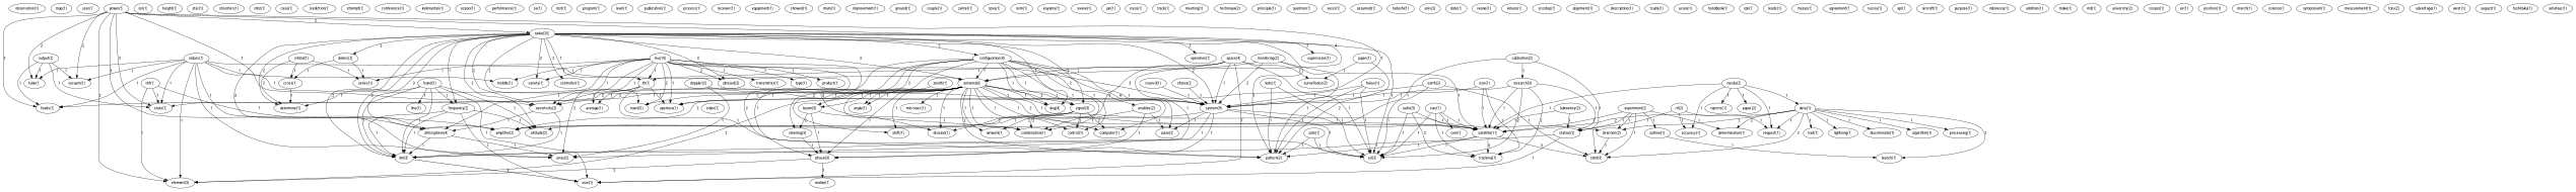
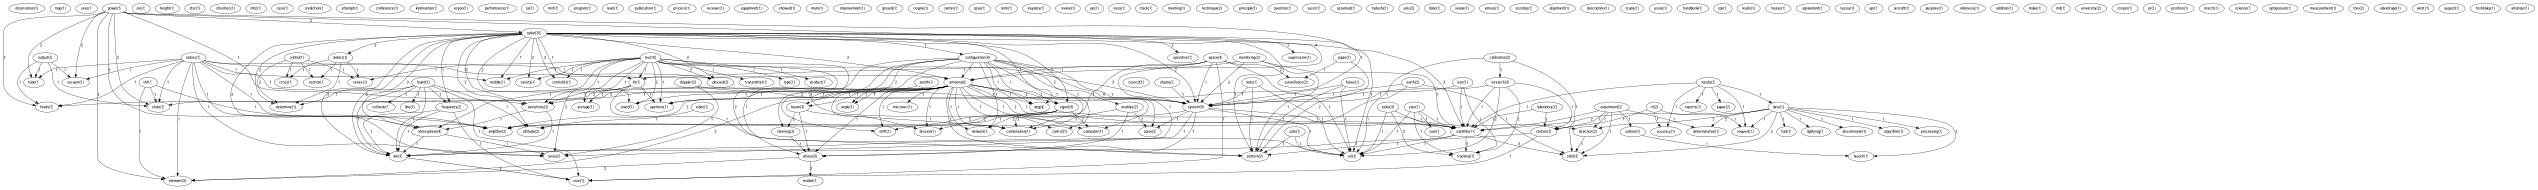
  digraph {
    fontname="Roboto Condensed"
    node [fontname="Roboto Condensed"]
    edge [fontname="Roboto Condensed"]
    n1 [label="observation(1)"]
    n2 [label="map(1)"]
    n3 [label="uses(1)"]
    n4 [label="output(2)"]
    n5 [label="tube(1)"]
    n6 [label="feeds(1)"]
    n7 [label="vacuum(1)"]
    n8 [label="state(1)"]
    n9 [label="isn(1)"]
    n10 [label="power(5)"]
    n11 [label="radar(20)"]
    n12 [label="antenna(6)"]
    n13 [label="sensitivity(2)"]
    n14 [label="aperture(1)"]
    n15 [label="amplifier(2)"]
    n16 [label="element(3)"]
    n17 [label="determine(1)"]
    n18 [label="operation(1)"]
    n19 [label="debris(5)"]
    n20 [label="frequency(2)"]
    n21 [label="supervision(1)"]
    n22 [label="configuration(4)"]
    n23 [label="km(3)"]
    n24 [label="deg(4)"]
    n25 [label="signal(3)"]
    n26 [label="phased(2)"]
    n27 [label="board(1)"]
    n28 [label="altitude(2)"]
    n29 [label="th(1)"]
    n30 [label="variety(1)"]
    n31 [label="system(9)"]
    n32 [label="satellite(11)"]
    n33 [label="vol(3)"]
    n34 [label="atmosphere(4)"]
    n35 [label="array(2)"]
    n36 [label="middle(1)"]
    n37 [label="controller(1)"]
    n38 [label="pattern(2)"]
    n39 [label="angle(1)"]
    n40 [label="direction(2)"]
    n41 [label="computer(1)"]
    n42 [label="division(1)"]
    n43 [label="network(1)"]
    n44 [label="control(1)"]
    n45 [label="shift(1)"]
    n46 [label="beam(3)"]
    n47 [label="combination(1)"]
    n48 [label="phase(3)"]
    n49 [label="microsec(1)"]
    n50 [label="cross(1)"]
+   n51 [label="section(1)"]
    n52 [label="series(1)"]
    n53 [label="size(1)"]
    n54 [label="enables(2)"]
    n55 [label="steering(2)"]
    n56 [label="pulse(2)"]
    n57 [label="average(1)"]
    n58 [label="orbit(3)"]
    n59 [label="tracking(7)"]
    n60 [label="realize(1)"]
    n61 [label="height(1)"]
    n62 [label="orbital(1)"]
    n63 [label="zenith(1)"]
    n64 [label="star(1)"]
    n65 [label="shoichiro(1)"]
    n66 [label="mhz(1)"]
    n67 [label="case(1)"]
    n68 [label="prediction(1)"]
    n69 [label="nasda(2)"]
    n70 [label="data(1)"]
    n71 [label="reports(1)"]
    n72 [label="request(1)"]
    n73 [label="accuracy(1)"]
    n74 [label="paper(2)"]
    n75 [label="discriminate(1)"]
    n76 [label="algorithm(1)"]
    n77 [label="determination(1)"]
    n78 [label="processing(1)"]
    n79 [label="launch(1)"]
    n80 [label="trail(1)"]
    n81 [label="lightning(1)"]
    n82 [label="found(1)"]
+   n83 [label="collision(1)"]
    n84 [label="line(1)"]
    n85 [label="attempt(1)"]
    n86 [label="conference(1)"]
    n87 [label="saic(1)"]
    n88 [label="com(1)"]
    n89 [label="kalimantan(1)"]
    n90 [label="espoo(1)"]
    n91 [label="performance(1)"]
    n92 [label="pa(1)"]
    n93 [label="mst(1)"]
    n94 [label="video(1)"]
    n95 [label="program(1)"]
    n96 [label="level(1)"]
    n97 [label="publication(1)"]
    n98 [label="process(1)"]
    n99 [label="receiver(1)"]
    n100 [label="radars(1)"]
    n101 [label="equipment(1)"]
    n102 [label="showed(1)"]
    n103 [label="mum(1)"]
    n104 [label="monitoring(2)"]
    n105 [label="improvement(1)"]
    n106 [label="ground(1)"]
    n107 [label="couple(1)"]
    n108 [label="center(1)"]
    n109 [label="experiment(2)"]
    n110 [label="outline(1)"]
    n111 [label="station(2)"]
    n112 [label="cpva(1)"]
    n113 [label="term(1)"]
    n114 [label="kayama(1)"]
    n115 [label="review(1)"]
    n116 [label="jun(1)"]
    n117 [label="ohzora(2)"]
    n118 [label="mu(10)"]
    n119 [label="transmitter(1)"]
    n120 [label="type(1)"]
    n121 [label="product(1)"]
    n122 [label="nasa(1)"]
    n123 [label="space(4)"]
    n124 [label="surveillance(2)"]
    n125 [label="track(1)"]
    n126 [label="meeting(1)"]
    n127 [label="technique(2)"]
    n128 [label="rrl(2)"]
    n129 [label="principle(1)"]
    n130 [label="question(1)"]
    n131 [label="xussr(1)"]
    n132 [label="assumed(1)"]
    n133 [label="laboratory(2)"]
    n134 [label="council(1)"]
    n135 [label="calibration(2)"]
    n136 [label="research(3)"]
    n137 [label="tadashi(1)"]
    n138 [label="univ(2)"]
    n139 [label="date(1)"]
    n140 [label="earth(2)"]
    n141 [label="issn(1)"]
    n142 [label="iwane(1)"]
    n143 [label="kimura(1)"]
    n144 [label="scostep(1)"]
    n145 [label="kato(1)"]
    n146 [label="alignment(1)"]
    n147 [label="description(1)"]
    n148 [label="tsuda(1)"]
    n149 [label="fukao(1)"]
    n150 [label="usian(1)"]
    n151 [label="handbook(1)"]
    n152 [label="rpn(1)"]
    n153 [label="leads(1)"]
    n154 [label="masao(1)"]
    n155 [label="agreement(1)"]
    n156 [label="doppler(2)"]
    n157 [label="radio(3)"]
    n158 [label="vhf(1)"]
    n159 [label="russia(1)"]
    n160 [label="apr(1)"]
    n161 [label="sato(1)"]
    n162 [label="aircraft(1)"]
    n163 [label="purpose(1)"]
    n164 [label="indonesia(1)"]
    n165 [label="addition(1)"]
    n166 [label="make(1)"]
    n167 [label="md(1)"]
    n168 [label="university(2)"]
    n169 [label="cospar(1)"]
    n170 [label="air(1)"]
    n171 [label="position(1)"]
    n172 [label="march(1)"]
    n173 [label="science(1)"]
    n174 [label="symposium(1)"]
    n175 [label="measurement(1)"]
    n176 [label="toru(2)"]
    n177 [label="advantage(1)"]
    n178 [label="west(1)"]
    n179 [label="japan(1)"]
    n180 [label="august(1)"]
    n181 [label="toshitaka(1)"]
    n182 [label="amateur(1)"]
    n4 -> n5 [label=1]
    n4 -> n6 [label=1]
    n4 -> n7 [label=1]
    n4 -> n8 [label=1]
    n10 -> n5 [label=2]
    n10 -> n6 [label=2]
    n10 -> n7 [label=2]
    n10 -> n8 [label=2]
    n10 -> n11 [label=2]
    n10 -> n12 [label=4]
    n10 -> n13 [label=1]
    n10 -> n14 [label=1]
    n10 -> n15 [label=3]
    n10 -> n16 [label=2]
    n11 -> n12 [label=3]
    n11 -> n13 [label=2]
    n11 -> n17 [label=2]
    n11 -> n18 [label=2]
    n11 -> n19 [label=3]
    n11 -> n20 [label=1]
    n11 -> n21 [label=2]
    n11 -> n22 [label=2]
    n11 -> n23 [label=2]
    n11 -> n23 [label=2]
    n11 -> n24 [label=1]
    n11 -> n25 [label=2]
    n11 -> n26 [label=3]
    n11 -> n27 [label=2]
    n11 -> n28 [label=2]
    n11 -> n29 [label=1]
    n11 -> n30 [label=2]
    n11 -> n31 [label=2]
+   n11 -> n32 [label=3]
    n11 -> n33 [label=1]
    n11 -> n34 [label=3]
    n11 -> n35 [label=3]
+   n11 -> n36 [label=1]
    n11 -> n37 [label=2]
    n11 -> n38 [label=1]
    n12 -> n6 [label=2]
    n12 -> n8 [label=2]
    n12 -> n13 [label=1]
    n12 -> n14 [label=1]
    n12 -> n15 [label=2]
    n12 -> n16 [label=2]
    n12 -> n24 [label=1]
    n12 -> n25 [label=2]
    n12 -> n27 [label=1]
    n12 -> n31 [label=1]
    n12 -> n32 [label=2]
    n12 -> n38 [label=2]
    n12 -> n39 [label=1]
    n12 -> n40 [label=1]
    n12 -> n41 [label=1]
    n12 -> n42 [label=1]
    n12 -> n43 [label=1]
    n12 -> n44 [label=1]
    n12 -> n45 [label=1]
    n12 -> n46 [label=1]
    n12 -> n47 [label=1]
    n12 -> n48 [label=1]
    n12 -> n49 [label=1]
    n13 -> n23 [label=1]
    n13 -> n34 [label=1]
-   n50 -> n17 [label=1]
+   n19 -> n17 [label=1]
    n19 -> n50 [label=1]
+   n19 -> n51 [label=1]
    n19 -> n52 [label=1]
    n20 -> n23 [label=1]
    n20 -> n23 [label=1]
-   n20 -> n28 [label=1]
+   n94 -> n28 [label=1]
    n20 -> n53 [label=1]
    n22 -> n12 [label=1]
    n22 -> n24 [label=1]
    n22 -> n25 [label=1]
    n22 -> n41 [label=4]
    n22 -> n42 [label=1]
+   n22 -> n43 [label=1]
    n22 -> n44 [label=1]
    n22 -> n45 [label=1]
    n22 -> n46 [label=2]
    n22 -> n47 [label=1]
    n22 -> n48 [label=1]
    n22 -> n54 [label=2]
    n22 -> n55 [label=2]
    n22 -> n56 [label=1]
    n23 -> n53 [label=3]
    n25 -> n41 [label=2]
    n25 -> n42 [label=2]
    n25 -> n43 [label=2]
-   n25 -> n44 [label=2]
+   n25 -> n45 [label=2]
    n25 -> n47 [label=2]
    n29 -> n13 [label=1]
    n29 -> n14 [label=1]
    n29 -> n33 [label=1]
    n29 -> n57 [label=1]
    n31 -> n15 [label=1]
    n31 -> n32 [label=1]
    n31 -> n33 [label=1]
    n31 -> n35 [label=1]
    n31 -> n48 [label=1]
    n31 -> n56 [label=1]
    n32 -> n33 [label=1]
    n32 -> n38 [label=1]
    n32 -> n58 [label=3]
    n32 -> n59 [label=3]
    n34 -> n23 [label=1]
    n34 -> n35 [label=1]
    n40 -> n58 [label=1]
    n46 -> n47 [label=1]
    n46 -> n48 [label=1]
    n46 -> n55 [label=2]
    n48 -> n16 [label=2]
    n48 -> n60 [label=2]
    n54 -> n47 [label=1]
    n54 -> n48 [label=1]
    n54 -> n56 [label=1]
    n55 -> n48 [label=1]
    n62 -> n17 [label=2]
    n62 -> n50 [label=1]
+   n62 -> n51 [label=1]
    n62 -> n52 [label=1]
    n63 -> n39 [label=1]
    n69 -> n32 [label=1]
    n69 -> n70 [label=1]
    n69 -> n71 [label=1]
    n69 -> n72 [label=1]
    n69 -> n73 [label=1]
    n69 -> n74 [label=1]
    n70 -> n32 [label=2]
    n70 -> n40 [label=2]
    n70 -> n58 [label=2]
    n70 -> n72 [label=1]
    n70 -> n75 [label=1]
    n70 -> n76 [label=1]
    n70 -> n77 [label=2]
    n70 -> n78 [label=1]
    n70 -> n79 [label=2]
    n70 -> n80 [label=1]
    n70 -> n81 [label=1]
    n82 -> n17 [label=1]
    n82 -> n20 [label=1]
    n82 -> n23 [label=1]
    n82 -> n23 [label=1]
    n82 -> n28 [label=1]
    n82 -> n53 [label=1]
+   n82 -> n83 [label=1]
    n82 -> n84 [label=1]
    n87 -> n32 [label=1]
    n87 -> n33 [label=1]
    n87 -> n59 [label=1]
    n87 -> n88 [label=1]
    n100 -> n5 [label=1]
    n100 -> n6 [label=1]
    n100 -> n7 [label=1]
    n100 -> n8 [label=1]
    n100 -> n12 [label=1]
+   n100 -> n15 [label=1]
    n100 -> n16 [label=1]
+   n100 -> n26 [label=1]
    n100 -> n31 [label=1]
    n100 -> n34 [label=1]
    n100 -> n35 [label=1]
    n100 -> n36 [label=1]
    n104 -> n12 [label=1]
    n104 -> n31 [label=2]
    n104 -> n32 [label=1]
    n104 -> n38 [label=1]
    n109 -> n32 [label=1]
    n109 -> n40 [label=1]
    n109 -> n58 [label=1]
    n109 -> n77 [label=1]
    n109 -> n110 [label=1]
    n109 -> n111 [label=1]
    n110 -> n79 [label=1]
    n111 -> n23 [label=1]
    n111 -> n53 [label=1]
    n117 -> n31 [label=1]
    n118 -> n13 [label=1]
    n118 -> n14 [label=1]
    n118 -> n26 [label=2]
    n118 -> n27 [label=2]
    n118 -> n29 [label=1]
    n118 -> n30 [label=1]
    n118 -> n31 [label=3]
    n118 -> n32 [label=3]
    n118 -> n34 [label=1]
    n118 -> n35 [label=2]
    n118 -> n36 [label=1]
+   n118 -> n37 [label=1]
    n118 -> n38 [label=2]
    n118 -> n52 [label=1]
    n118 -> n57 [label=1]
    n118 -> n119 [label=1]
    n118 -> n120 [label=1]
    n118 -> n121 [label=1]
    n123 -> n23 [label=1]
    n123 -> n28 [label=1]
    n123 -> n29 [label=1]
    n123 -> n31 [label=1]
    n123 -> n33 [label=1]
    n123 -> n53 [label=1]
    n123 -> n124 [label=2]
    n128 -> n72 [label=1]
    n128 -> n73 [label=1]
    n128 -> n111 [label=1]
    n133 -> n32 [label=1]
    n133 -> n111 [label=1]
    n135 -> n15 [label=1]
    n135 -> n58 [label=1]
    n135 -> n136 [label=1]
    n136 -> n31 [label=1]
    n136 -> n32 [label=1]
    n136 -> n33 [label=2]
    n136 -> n59 [label=2]
    n136 -> n111 [label=1]
    n140 -> n31 [label=1]
    n140 -> n33 [label=1]
    n140 -> n58 [label=1]
    n141 -> n31 [label=1]
    n141 -> n32 [label=1]
    n141 -> n59 [label=1]
-   n134 -> n31 [label=1]
+   n145 -> n31 [label=1]
    n145 -> n33 [label=1]
    n145 -> n38 [label=1]
    n149 -> n31 [label=1]
    n149 -> n33 [label=1]
    n149 -> n38 [label=1]
    n156 -> n31 [label=1]
    n156 -> n35 [label=1]
    n157 -> n32 [label=1]
    n157 -> n33 [label=1]
    n157 -> n59 [label=2]
    n158 -> n8 [label=1]
    n158 -> n15 [label=1]
    n158 -> n16 [label=1]
    n161 -> n33 [label=1]
    n161 -> n38 [label=1]
    n179 -> n38 [label=2]
    n179 -> n124 [label=1]
  }
